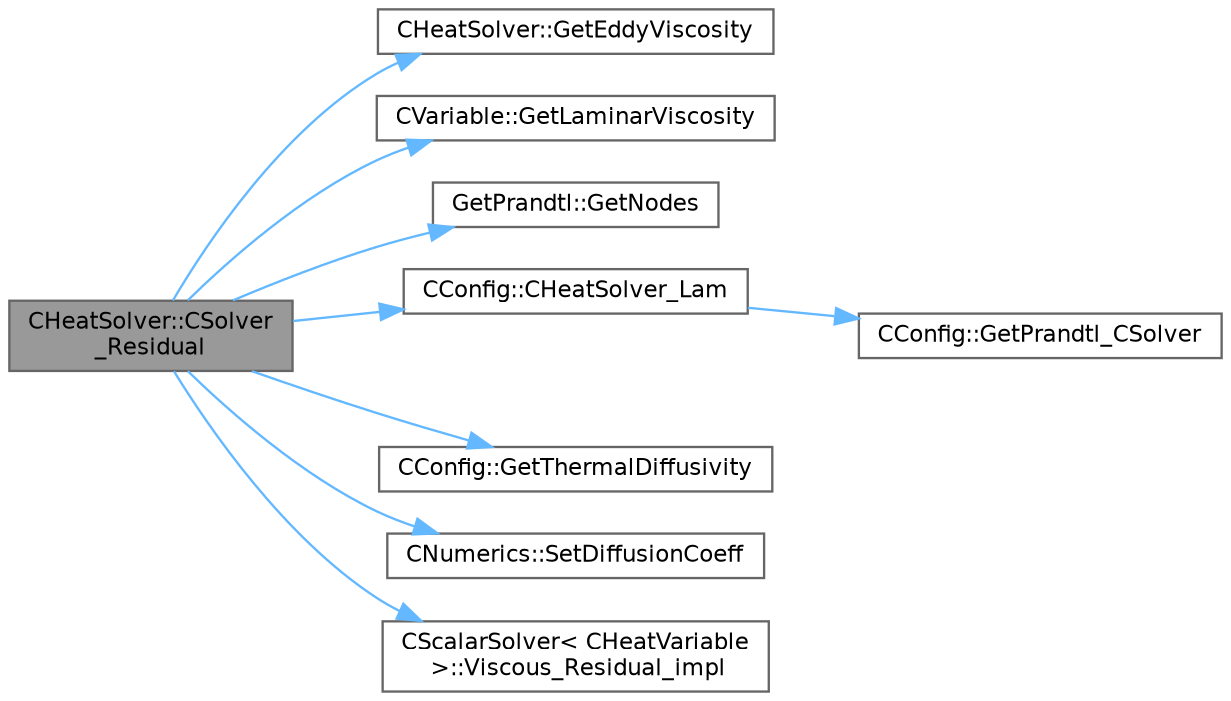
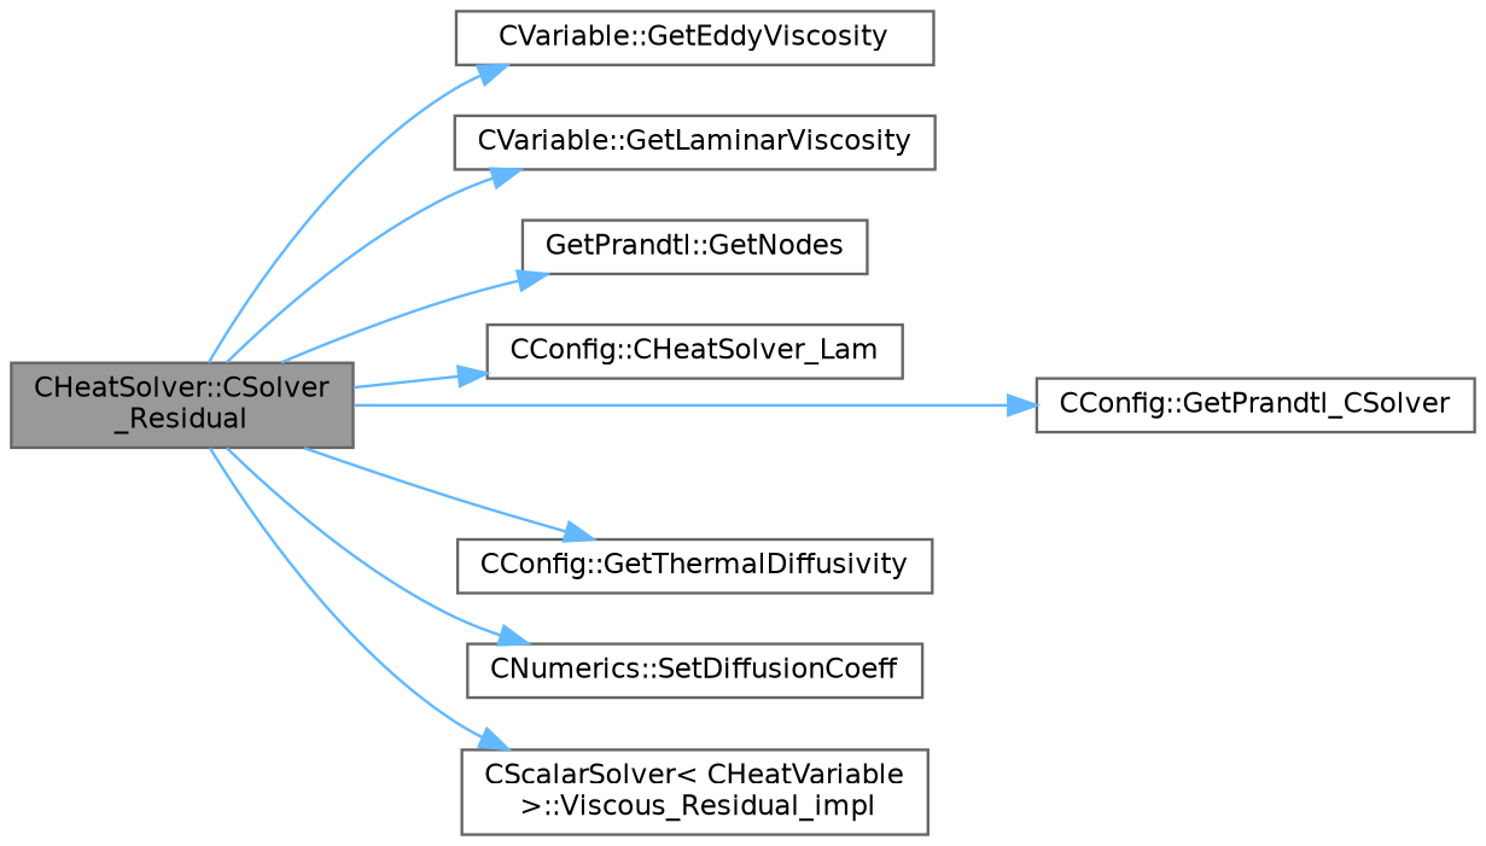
  digraph {
    fontname="DejaVu Sans"
    rankdir=LR
    node [color=grey40 fillcolor=white fontname="DejaVu Sans" fontsize=10 shape=box style=filled]
    edge [color=steelblue1 fontname="DejaVu Sans" fontsize=10 labelfontname=Helvetica labelfontsize=10 style=solid]
    n1 [color=gray40 fillcolor=grey60 fontcolor=black height=0.2 label="CHeatSolver::CSolver\l_Residual" width=0.4]
-   n2 [height=0.2 label="CHeatSolver::GetEddyViscosity" width=0.4]
+   n2 [height=0.2 label="CVariable::GetEddyViscosity" width=0.4]
    n3 [height=0.2 label="CVariable::GetLaminarViscosity" width=0.4]
    n4 [height=0.2 label="GetPrandtl::GetNodes" width=0.4]
    n5 [height=0.2 label="CConfig::CHeatSolver_Lam" width=0.4]
    n6 [height=0.2 label="CConfig::GetPrandtl_CSolver" width=0.4]
    n7 [height=0.2 label="CConfig::GetThermalDiffusivity" width=0.4]
    n8 [height=0.2 label="CNumerics::SetDiffusionCoeff" width=0.4]
    n9 [height=0.2 label="CScalarSolver\< CHeatVariable\l \>::Viscous_Residual_impl" width=0.4]
    n1 -> n2
    n1 -> n3
    n1 -> n4
    n1 -> n5
-   n5 -> n6
+   n1 -> n6
    n1 -> n7
    n1 -> n8
    n1 -> n9
  }
